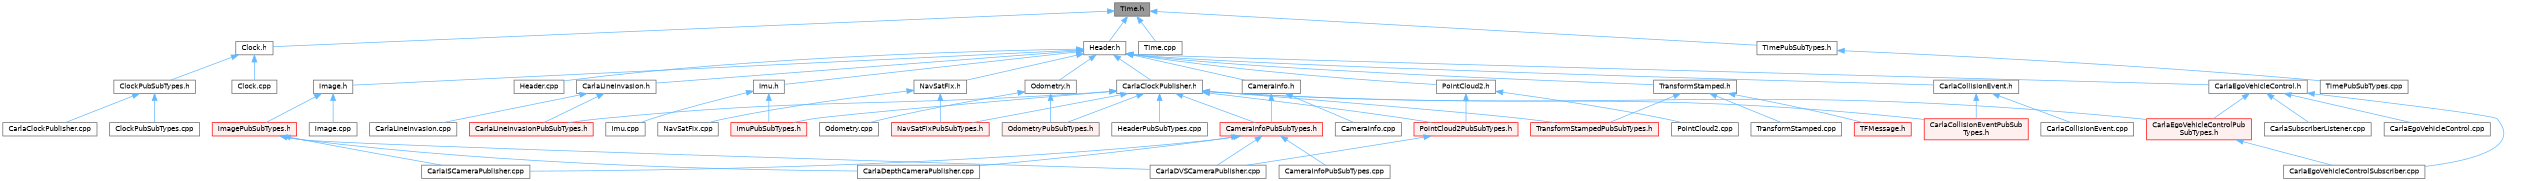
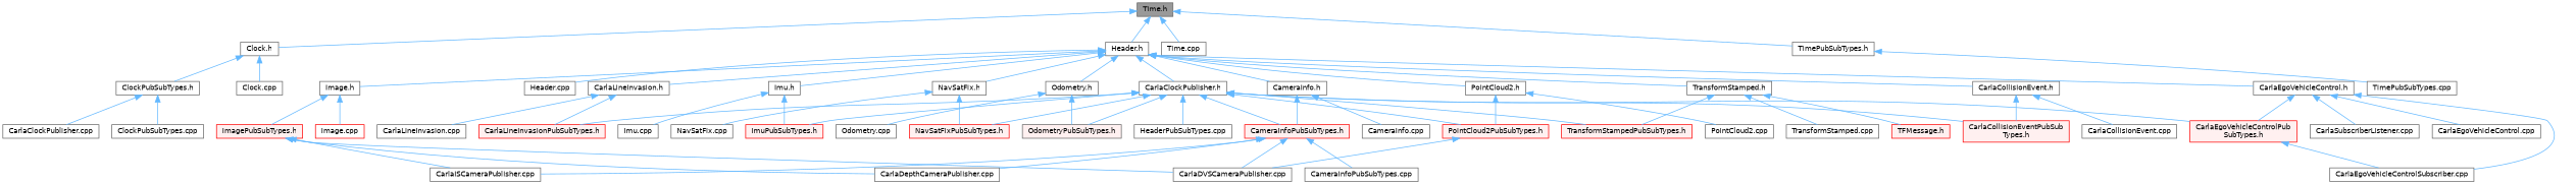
  digraph {
    node [color=grey40 fillcolor=white fontname=Helvetica fontsize=10 shape=box style=filled]
    edge [color=steelblue1 dir=back fontname=Helvetica fontsize=10 labelfontname=Helvetica labelfontsize=10 style=solid]
    n1 [color=gray40 fillcolor=grey60 fontcolor=black height=0.2 label="Time.h" width=0.4]
    n2 [height=0.2 label="Clock.h" width=0.4]
    n3 [height=0.2 label="Header.h" width=0.4]
    n4 [height=0.2 label="Time.cpp" width=0.4]
    n5 [height=0.2 label="TimePubSubTypes.h" width=0.4]
    n6 [height=0.2 label="Clock.cpp" width=0.4]
    n7 [height=0.2 label="ClockPubSubTypes.h" width=0.4]
    n8 [height=0.2 label="CameraInfo.h" width=0.4]
    n9 [height=0.2 label="CarlaCollisionEvent.h" width=0.4]
    n10 [height=0.2 label="CarlaEgoVehicleControl.h" width=0.4]
    n11 [height=0.2 label="CarlaLineInvasion.h" width=0.4]
    n12 [height=0.2 label="Header.cpp" width=0.4]
    n13 [height=0.2 label="CarlaClockPublisher.h" width=0.4]
    n14 [height=0.2 label="Image.h" width=0.4]
    n15 [height=0.2 label="Imu.h" width=0.4]
    n16 [height=0.2 label="NavSatFix.h" width=0.4]
    n17 [height=0.2 label="Odometry.h" width=0.4]
    n18 [height=0.2 label="PointCloud2.h" width=0.4]
    n19 [height=0.2 label="TransformStamped.h" width=0.4]
    n20 [height=0.2 label="TimePubSubTypes.cpp" width=0.4]
    n21 [height=0.2 label="CarlaClockPublisher.cpp" width=0.4]
    n22 [height=0.2 label="ClockPubSubTypes.cpp" width=0.4]
    n23 [height=0.2 label="CameraInfo.cpp" width=0.4]
    n24 [color=red fillcolor="#FFF0F0" height=0.2 label="CameraInfoPubSubTypes.h" width=0.4]
    n25 [height=0.2 label="CarlaCollisionEvent.cpp" width=0.4]
    n26 [color=red fillcolor="#FFF0F0" height=0.2 label="CarlaCollisionEventPubSub\lTypes.h" width=0.4]
    n27 [height=0.2 label="CarlaEgoVehicleControl.cpp" width=0.4]
    n28 [color=red fillcolor="#FFF0F0" height=0.2 label="CarlaEgoVehicleControlPub\lSubTypes.h" width=0.4]
    n29 [height=0.2 label="CarlaEgoVehicleControlSubscriber.cpp" width=0.4]
    n30 [height=0.2 label="CarlaSubscriberListener.cpp" width=0.4]
    n31 [height=0.2 label="CarlaLineInvasion.cpp" width=0.4]
    n32 [color=red fillcolor="#FFF0F0" height=0.2 label="CarlaLineInvasionPubSubTypes.h" width=0.4]
    n33 [height=0.2 label="HeaderPubSubTypes.cpp" width=0.4]
    n34 [color=red fillcolor="#FFF0F0" height=0.2 label="ImuPubSubTypes.h" width=0.4]
    n35 [color=red fillcolor="#FFF0F0" height=0.2 label="NavSatFixPubSubTypes.h" width=0.4]
    n36 [fillcolor="#FFF0F0" height=0.2 label="OdometryPubSubTypes.h" width=0.4]
    n37 [color=red fillcolor="#FFF0F0" height=0.2 label="PointCloud2PubSubTypes.h" width=0.4]
    n38 [color=red fillcolor="#FFF0F0" height=0.2 label="TransformStampedPubSubTypes.h" width=0.4]
-   n39 [height=0.2 label="Image.cpp" width=0.4]
+   n39 [color=red height=0.2 label="Image.cpp" width=0.4]
    n40 [color=red fillcolor="#FFF0F0" height=0.2 label="ImagePubSubTypes.h" width=0.4]
    n41 [height=0.2 label="Imu.cpp" width=0.4]
    n42 [height=0.2 label="NavSatFix.cpp" width=0.4]
    n43 [height=0.2 label="Odometry.cpp" width=0.4]
    n44 [height=0.2 label="PointCloud2.cpp" width=0.4]
    n45 [color=red fillcolor="#FFF0F0" height=0.2 label="TFMessage.h" width=0.4]
    n46 [height=0.2 label="TransformStamped.cpp" width=0.4]
    n47 [height=0.2 label="CameraInfoPubSubTypes.cpp" width=0.4]
    n48 [height=0.2 label="CarlaDVSCameraPublisher.cpp" width=0.4]
    n49 [height=0.2 label="CarlaDepthCameraPublisher.cpp" width=0.4]
    n50 [height=0.2 label="CarlaISCameraPublisher.cpp" width=0.4]
    n1 -> n2
    n1 -> n3
    n1 -> n4
    n1 -> n5
    n2 -> n6
    n2 -> n7
    n3 -> n8
    n3 -> n9
    n3 -> n10
    n3 -> n11
    n3 -> n12
    n3 -> n13
    n3 -> n14
    n3 -> n15
    n3 -> n16
    n3 -> n17
    n3 -> n18
    n3 -> n19
    n5 -> n20
    n7 -> n21
    n7 -> n22
    n8 -> n23
    n8 -> n24
    n9 -> n25
    n9 -> n26
    n10 -> n27
    n10 -> n28
    n10 -> n29
    n10 -> n30
    n11 -> n31
    n11 -> n32
    n13 -> n24
    n13 -> n26
    n13 -> n28
    n13 -> n32
    n13 -> n33
    n13 -> n34
    n13 -> n35
    n13 -> n36
    n13 -> n37
    n13 -> n38
    n14 -> n39
    n14 -> n40
    n15 -> n34
    n15 -> n41
    n16 -> n35
    n16 -> n42
    n17 -> n36
    n17 -> n43
    n18 -> n37
    n18 -> n44
    n19 -> n38
    n19 -> n45
    n19 -> n46
    n24 -> n47
    n24 -> n48
    n24 -> n49
    n24 -> n50
    n28 -> n29
    n37 -> n48
    n40 -> n48
    n40 -> n49
    n40 -> n50
  }
